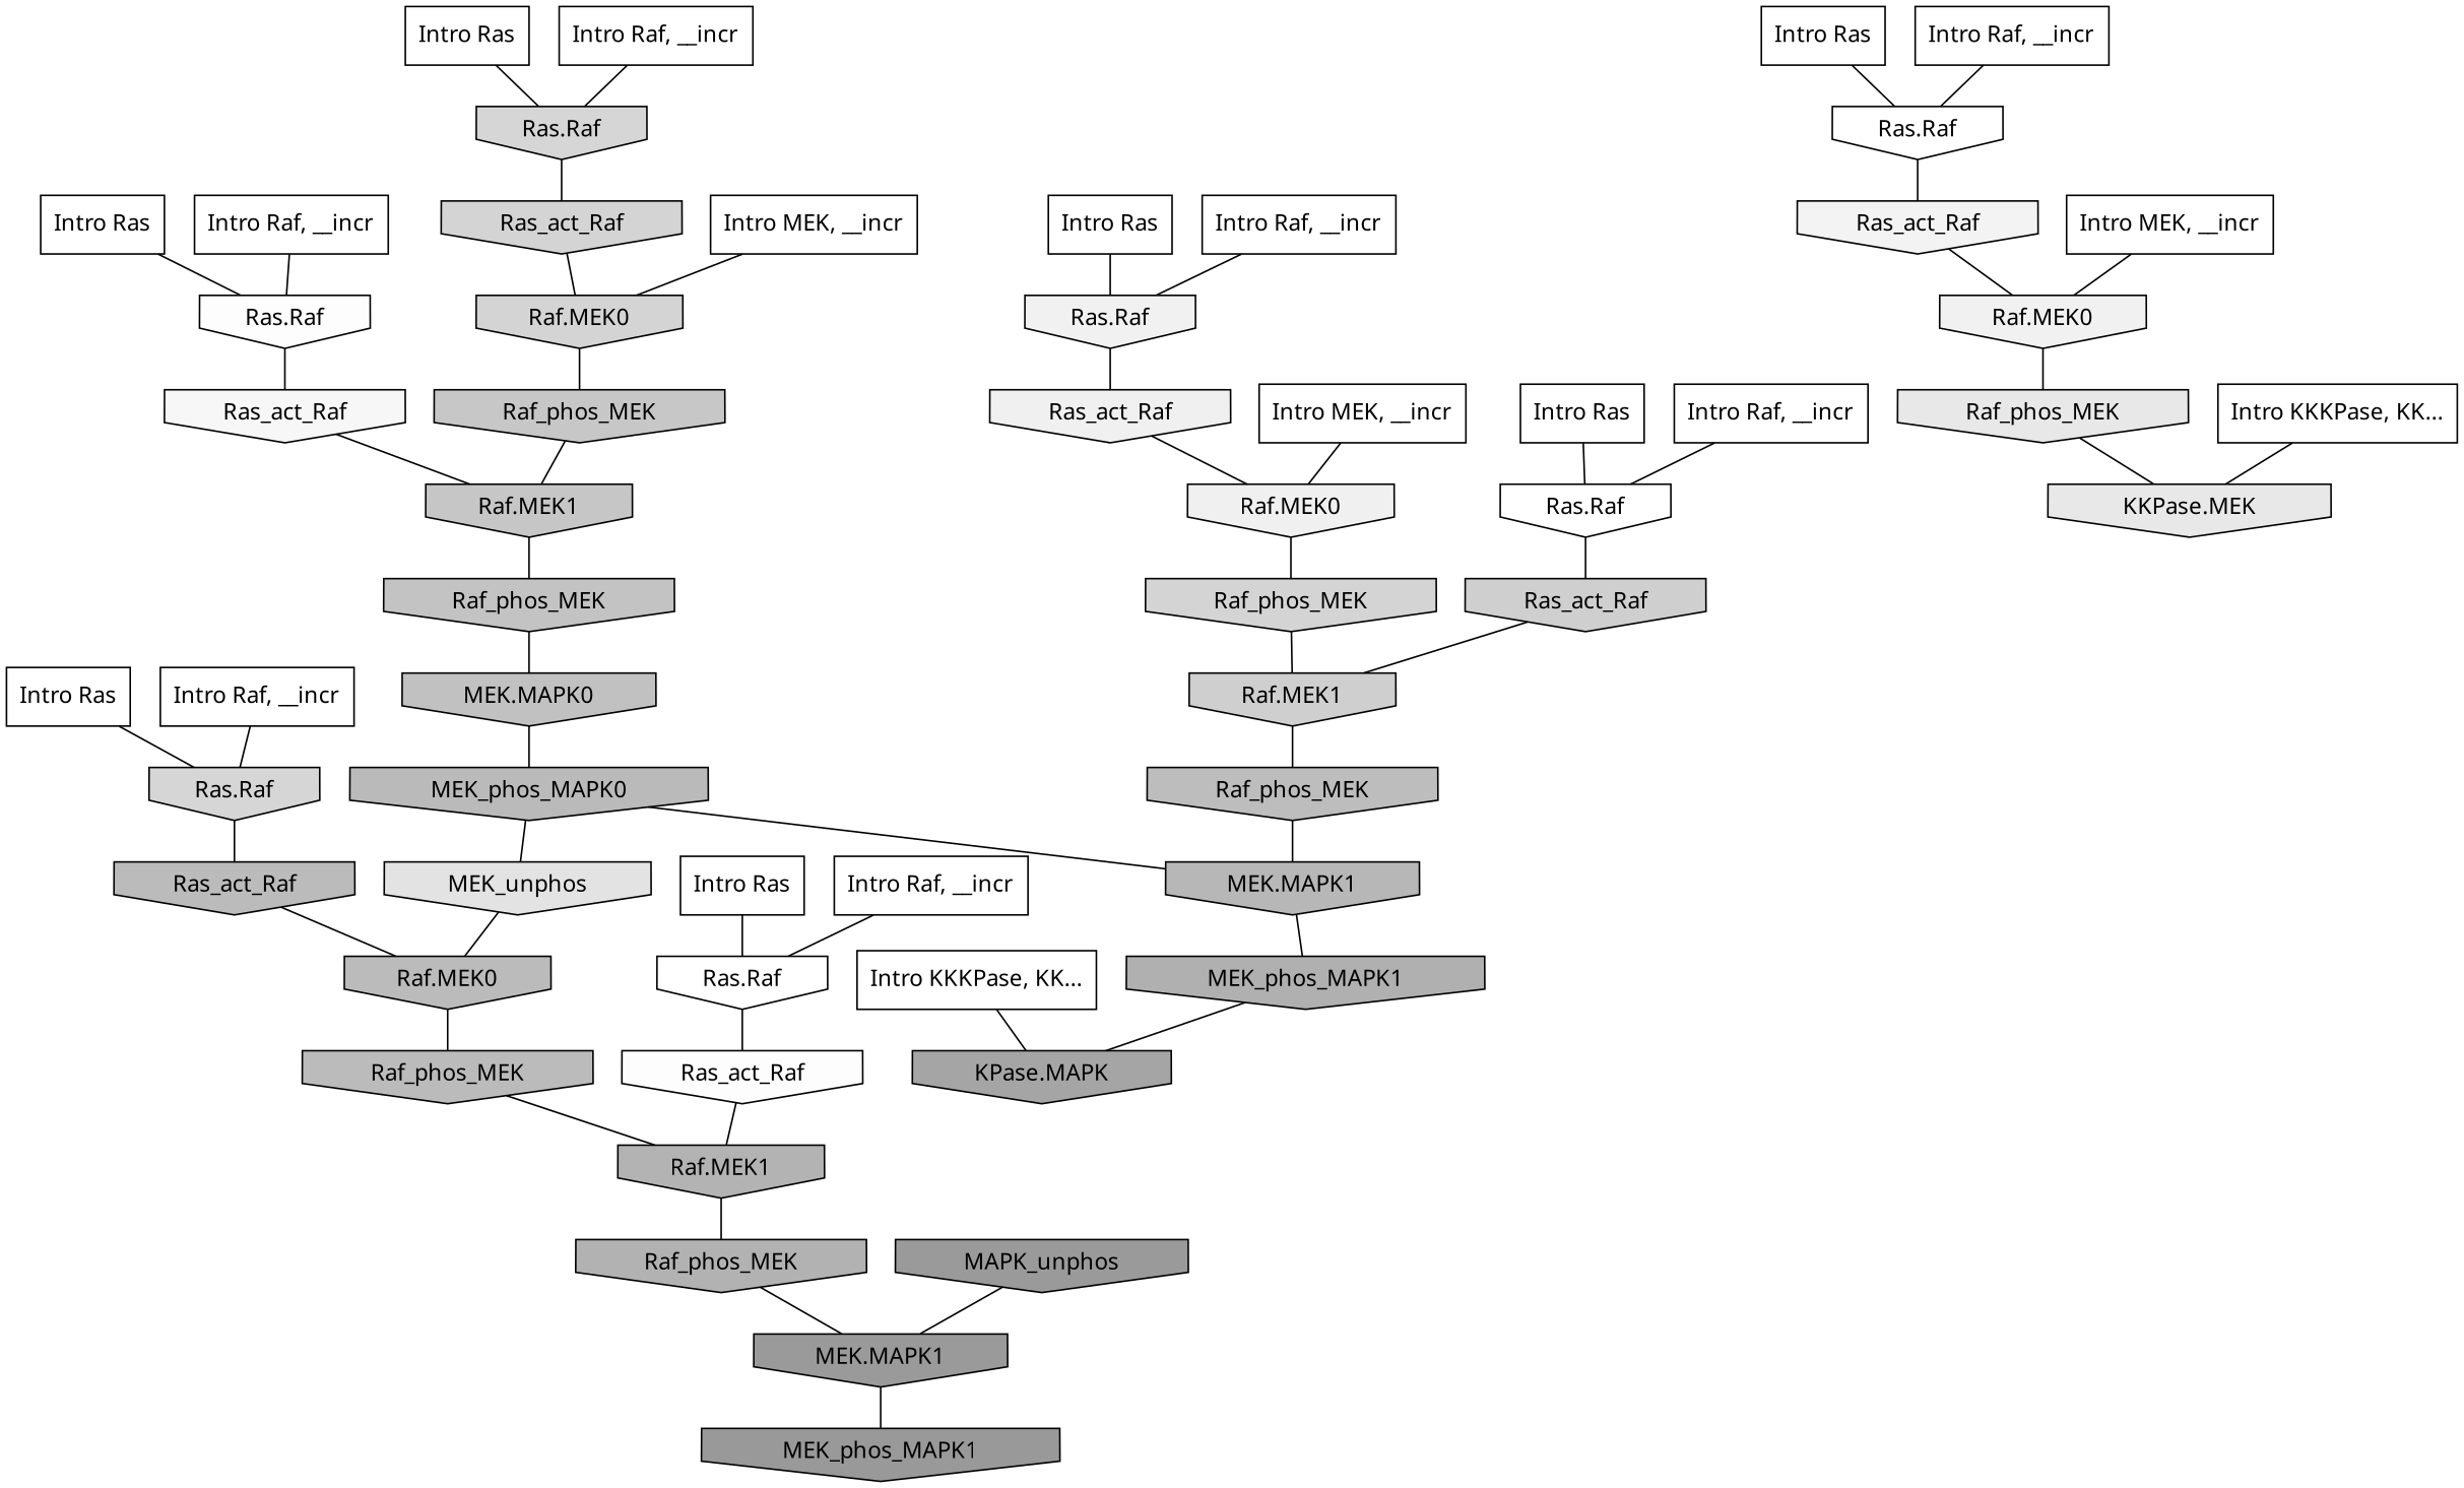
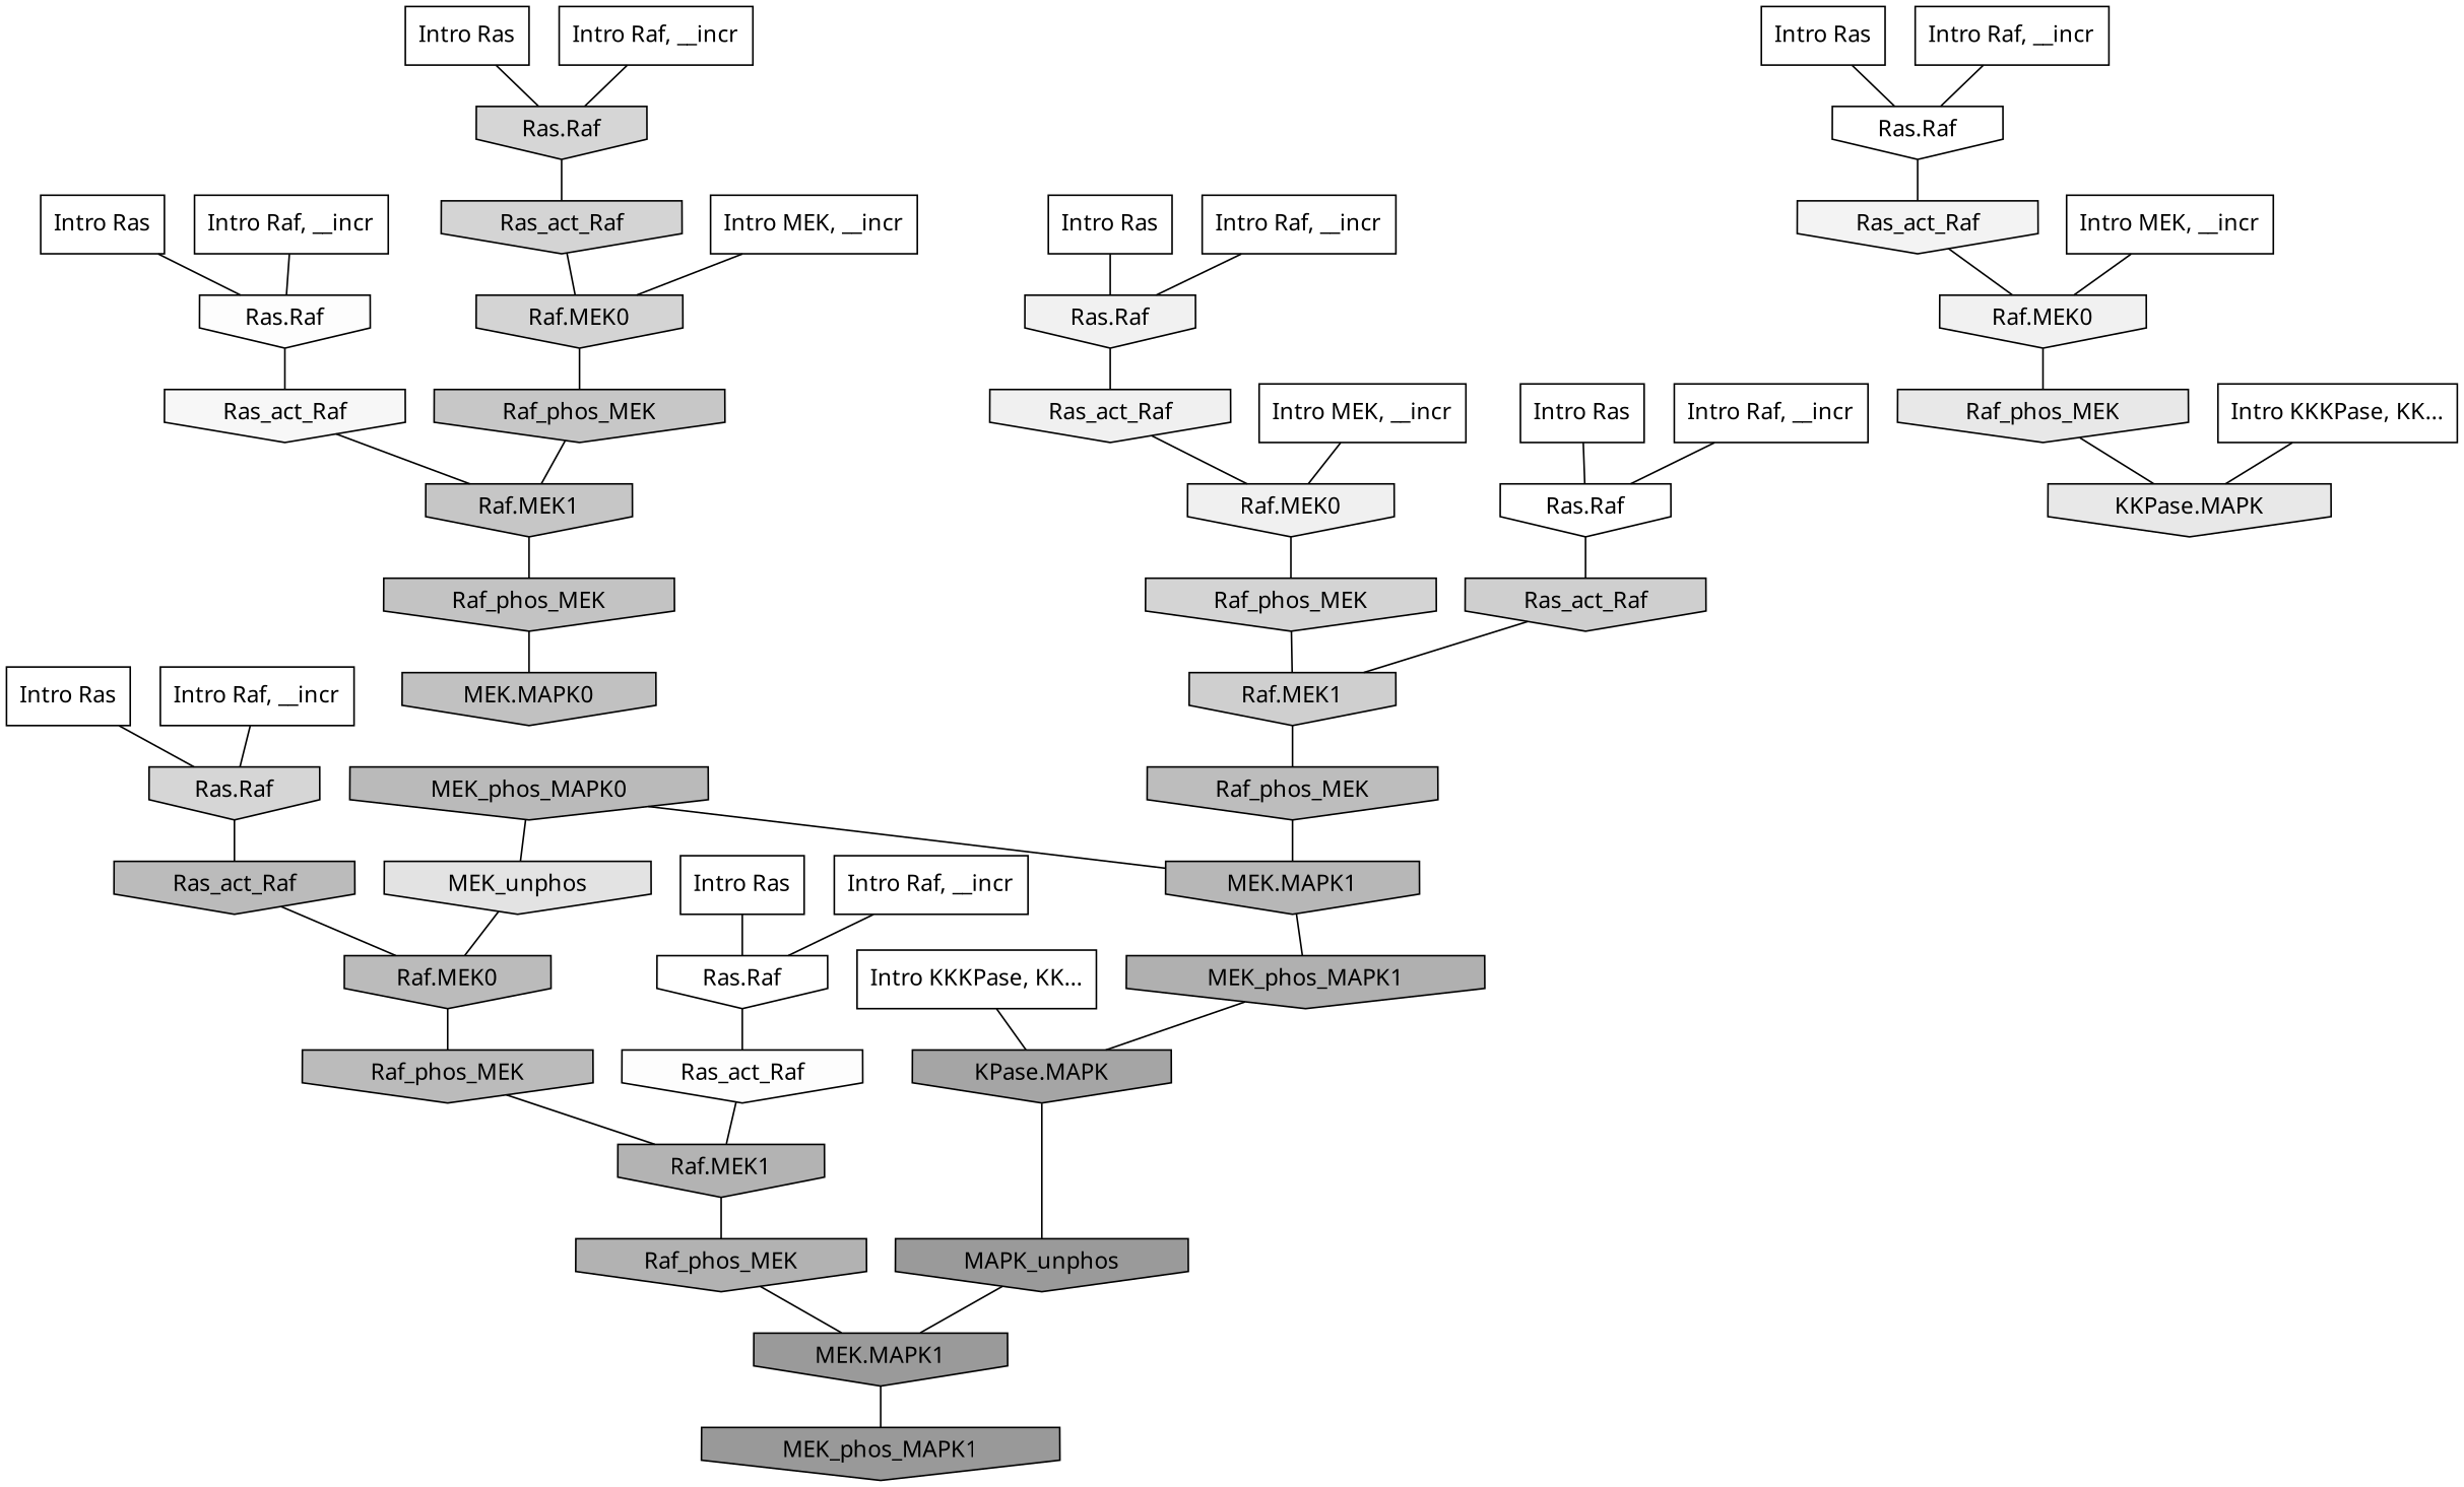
  digraph {
    rankdir=TB
    ranksep=0.30
    node [fillcolor="0.000 0.000 1.000" fontname="CMU Serif" shape=invhouse style=filled]
    edge [color="0.000 0.000 0.000" dir=none fontname="CMU Serif"]
    n1 [label="Intro Ras" shape=rectangle]
    n2 [fillcolor="0.000 0.000 0.837" label="Ras.Raf"]
    n3 [fillcolor="0.000 0.000 0.734" label=Ras_act_Raf]
    n4 [label="Intro Ras" shape=rectangle]
    n5 [fillcolor="0.000 0.000 0.945" label="Ras.Raf"]
    n6 [fillcolor="0.000 0.000 0.938" label=Ras_act_Raf]
    n7 [label="Intro Ras" shape=rectangle]
    n8 [fillcolor="0.000 0.000 0.837" label="Ras.Raf"]
    n9 [fillcolor="0.000 0.000 0.829" label=Ras_act_Raf]
    n10 [label="Intro Ras" shape=rectangle]
    n11 [label="Ras.Raf"]
    n12 [fillcolor="0.000 0.000 0.952" label=Ras_act_Raf]
    n13 [label="Intro Ras" shape=rectangle]
    n14 [fillcolor="0.000 0.000 0.998" label="Ras.Raf"]
    n15 [fillcolor="0.000 0.000 0.811" label=Ras_act_Raf]
    n16 [label="Intro Ras" shape=rectangle]
    n17 [label="Ras.Raf"]
    n18 [fillcolor="0.000 0.000 0.991" label=Ras_act_Raf]
    n19 [label="Intro Ras" shape=rectangle]
    n20 [fillcolor="0.000 0.000 0.989" label="Ras.Raf"]
    n21 [fillcolor="0.000 0.000 0.966" label=Ras_act_Raf]
    n22 [label="Intro Raf, __incr" shape=rectangle]
    n23 [label="Intro Raf, __incr" shape=rectangle]
    n24 [label="Intro Raf, __incr" shape=rectangle]
    n25 [label="Intro Raf, __incr" shape=rectangle]
    n26 [label="Intro Raf, __incr" shape=rectangle]
    n27 [label="Intro Raf, __incr" shape=rectangle]
    n28 [label="Intro Raf, __incr" shape=rectangle]
    n29 [label="Intro MEK, __incr" shape=rectangle]
    n30 [fillcolor="0.000 0.000 0.938" label="Raf.MEK0"]
    n31 [fillcolor="0.000 0.000 0.830" label=Raf_phos_MEK]
    n32 [label="Intro MEK, __incr" shape=rectangle]
    n33 [fillcolor="0.000 0.000 0.829" label="Raf.MEK0"]
    n34 [fillcolor="0.000 0.000 0.779" label=Raf_phos_MEK]
    n35 [label="Intro MEK, __incr" shape=rectangle]
    n36 [fillcolor="0.000 0.000 0.943" label="Raf.MEK0"]
    n37 [fillcolor="0.000 0.000 0.909" label=Raf_phos_MEK]
    n38 [fillcolor="0.000 0.000 0.757" label="MEK.MAPK0"]
    n39 [fillcolor="0.000 0.000 0.727" label=MEK_phos_MAPK0]
    n40 [label="Intro KKKPase, KK..." shape=rectangle]
-   n41 [fillcolor="0.000 0.000 0.908" label="KKPase.MEK"]
+   n41 [fillcolor="0.000 0.000 0.908" label="KKPase.MAPK"]
    n42 [label="Intro KKKPase, KK..." shape=rectangle]
    n43 [fillcolor="0.000 0.000 0.645" label="KPase.MAPK"]
    n44 [fillcolor="0.000 0.000 0.602" label=MAPK_unphos]
    n45 [fillcolor="0.000 0.000 0.702" label="Raf.MEK1"]
    n46 [fillcolor="0.000 0.000 0.811" label="Raf.MEK1"]
    n47 [fillcolor="0.000 0.000 0.698" label=Raf_phos_MEK]
    n48 [fillcolor="0.000 0.000 0.776" label="Raf.MEK1"]
    n49 [fillcolor="0.000 0.000 0.765" label=Raf_phos_MEK]
    n50 [fillcolor="0.000 0.000 0.888" label=MEK_unphos]
    n51 [fillcolor="0.000 0.000 0.733" label="Raf.MEK0"]
    n52 [fillcolor="0.000 0.000 0.732" label=Raf_phos_MEK]
    n53 [fillcolor="0.000 0.000 0.739" label=Raf_phos_MEK]
    n54 [fillcolor="0.000 0.000 0.715" label="MEK.MAPK1"]
    n55 [fillcolor="0.000 0.000 0.689" label=MEK_phos_MAPK1]
    n56 [fillcolor="0.000 0.000 0.602" label="MEK.MAPK1"]
    n57 [fillcolor="0.000 0.000 0.600" label=MEK_phos_MAPK1]
    n1 -> n2
    n2 -> n3
    n3 -> n51
    n4 -> n5
    n5 -> n6
    n6 -> n30
    n7 -> n8
    n8 -> n9
    n9 -> n33
    n10 -> n11
    n11 -> n12
    n12 -> n36
    n13 -> n14
    n14 -> n15
    n15 -> n46
    n16 -> n17
    n17 -> n18
    n18 -> n45
    n19 -> n20
    n20 -> n21
    n21 -> n48
    n22 -> n2
    n23 -> n5
    n24 -> n14
    n25 -> n11
    n26 -> n20
    n27 -> n8
    n28 -> n17
    n29 -> n30
    n30 -> n31
    n31 -> n46
    n32 -> n33
    n33 -> n34
    n34 -> n48
    n35 -> n36
    n36 -> n37
    n37 -> n41
-   n38 -> n39
    n39 -> n50
    n39 -> n54
    n40 -> n41
    n42 -> n43
+   n43 -> n44
    n44 -> n56
    n45 -> n47
    n46 -> n53
    n47 -> n56
    n48 -> n49
    n49 -> n38
    n50 -> n51
    n51 -> n52
    n52 -> n45
    n53 -> n54
    n54 -> n55
    n55 -> n43
    n56 -> n57
  }
